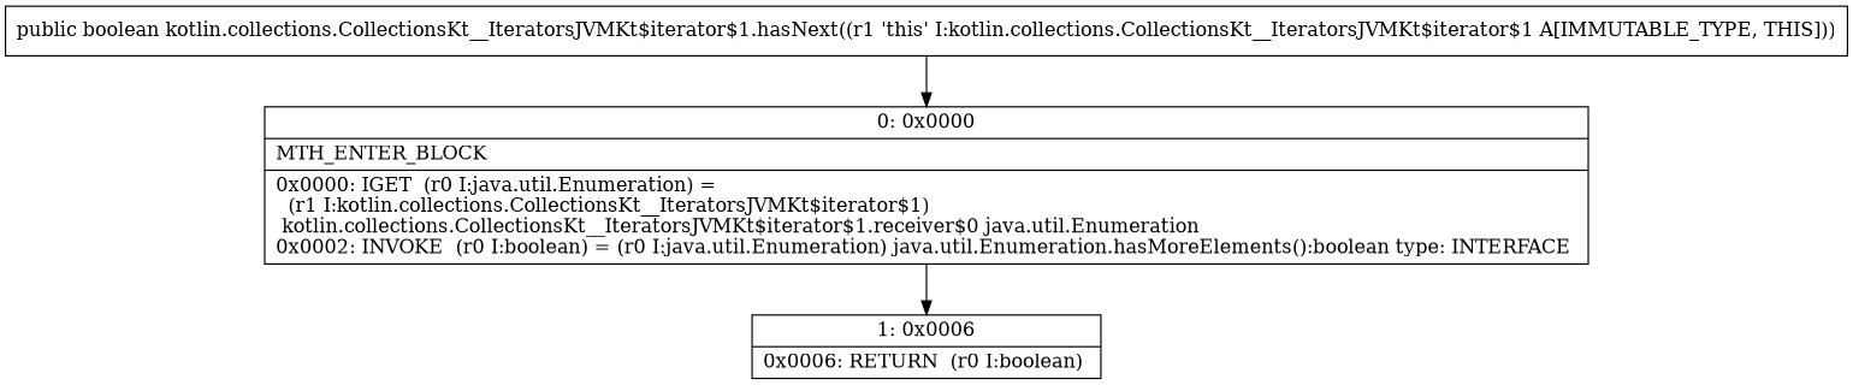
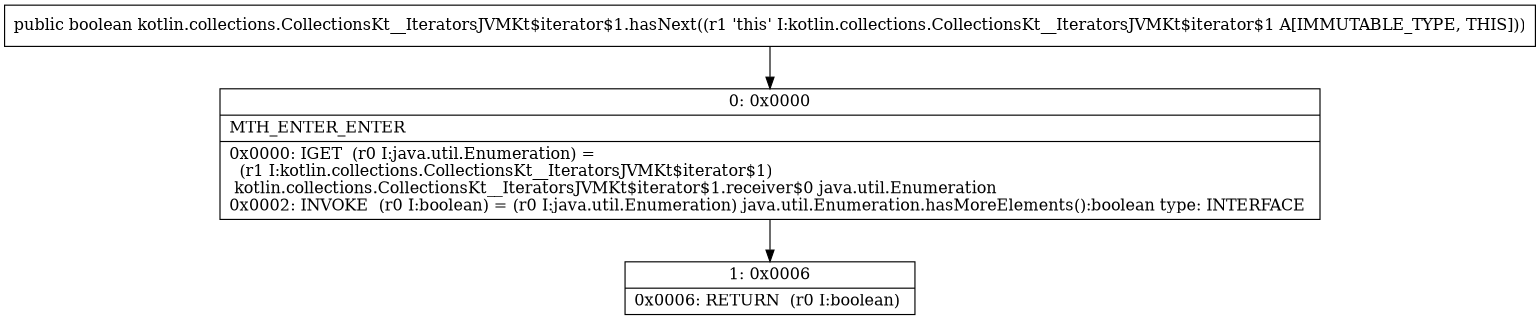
  digraph {
    node [shape=record]
-   n1 [label="{0\:\ 0x0000|MTH_ENTER_BLOCK\l|0x0000: IGET  (r0 I:java.util.Enumeration) = \l  (r1 I:kotlin.collections.CollectionsKt__IteratorsJVMKt$iterator$1)\l kotlin.collections.CollectionsKt__IteratorsJVMKt$iterator$1.receiver$0 java.util.Enumeration \l0x0002: INVOKE  (r0 I:boolean) = (r0 I:java.util.Enumeration) java.util.Enumeration.hasMoreElements():boolean type: INTERFACE \l}"]
+   n1 [label="{0\:\ 0x0000|MTH_ENTER_ENTER\l|0x0000: IGET  (r0 I:java.util.Enumeration) = \l  (r1 I:kotlin.collections.CollectionsKt__IteratorsJVMKt$iterator$1)\l kotlin.collections.CollectionsKt__IteratorsJVMKt$iterator$1.receiver$0 java.util.Enumeration \l0x0002: INVOKE  (r0 I:boolean) = (r0 I:java.util.Enumeration) java.util.Enumeration.hasMoreElements():boolean type: INTERFACE \l}"]
    n2 [label="{1\:\ 0x0006|0x0006: RETURN  (r0 I:boolean) \l}"]
    n3 [label="{public boolean kotlin.collections.CollectionsKt__IteratorsJVMKt$iterator$1.hasNext((r1 'this' I:kotlin.collections.CollectionsKt__IteratorsJVMKt$iterator$1 A[IMMUTABLE_TYPE, THIS])) }"]
    n1 -> n2
    n3 -> n1
  }
